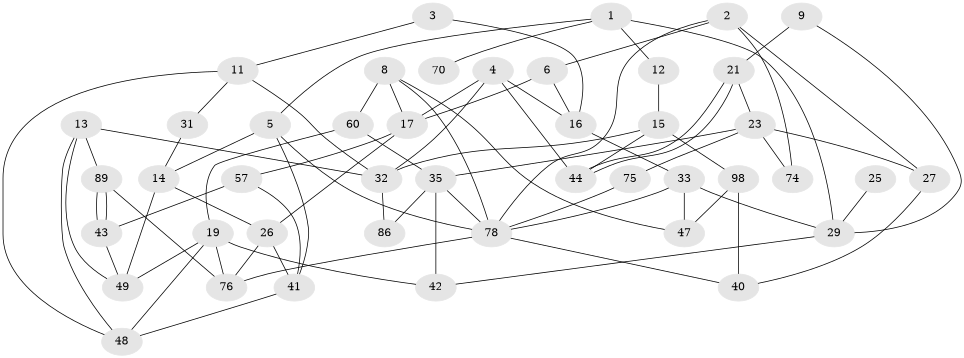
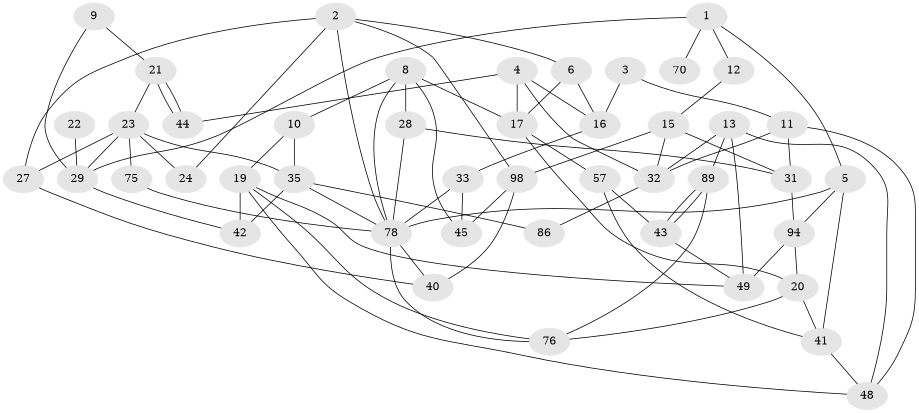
  graph {
    node [color=gray90 style=filled]
    1
    5
    12
    n4 [label=70]
    29
    n6 [label=78]
-   14
+   14 [label=94]
    41
    15
    42
    2
    6
    n13 [label=98]
-   24 [label=74]
+   24
    27
    16
    17
-   47
+   47 [label=45]
    40
    n20 [label=76]
    3
    11
    32
    31
    48
    33
    4
    44
-   26
+   26 [label=20]
    n30 [label=57]
    n31 [label=86]
    49
-   22 [label=25]
+   22
    8
-   10 [label=60]
+   10
+   28
    19
    35
    9
    21
    23
    13
    n43 [label=89]
    43
    n45 [label=75]
    1 -- 5
    1 -- 12
    1 -- n4
    1 -- 29
    5 -- n6
    5 -- 14
    5 -- 41
    12 -- 15
    29 -- 42
    n6 -- 40
    n6 -- n20
    14 -- 26
    14 -- 49
    41 -- 48
    15 -- n13
    15 -- 32
-   15 -- 44
+   15 -- 31
    2 -- n6
    2 -- 6
+   2 -- n13
    2 -- 24
    2 -- 27
    6 -- 16
    6 -- 17
    n13 -- 47
    n13 -- 40
    27 -- 40
    16 -- 33
    17 -- 26
    17 -- n30
    3 -- 16
    3 -- 11
    11 -- 32
    11 -- 31
    11 -- 48
    32 -- n31
    31 -- 14
    33 -- n6
    33 -- 47
    4 -- 16
    4 -- 17
    4 -- 32
    4 -- 44
    26 -- 41
    26 -- n20
    n30 -- 41
    n30 -- 43
    22 -- 29
    8 -- n6
    8 -- 17
    8 -- 47
    8 -- 10
+   8 -- 28
    10 -- 19
    10 -- 35
+   28 -- n6
+   28 -- 31
    19 -- 42
    19 -- n20
    19 -- 48
    19 -- 49
    35 -- n6
    35 -- 42
    35 -- n31
    9 -- 29
    9 -- 21
    21 -- 44
    21 -- 44
    21 -- 23
-   33 -- 29
+   23 -- 29
    23 -- 24
    23 -- 27
    23 -- 35
    23 -- n45
    13 -- 32
    13 -- 48
    13 -- 49
    13 -- n43
    n43 -- n20
    n43 -- 43
    n43 -- 43
    43 -- 49
    n45 -- n6
  }
